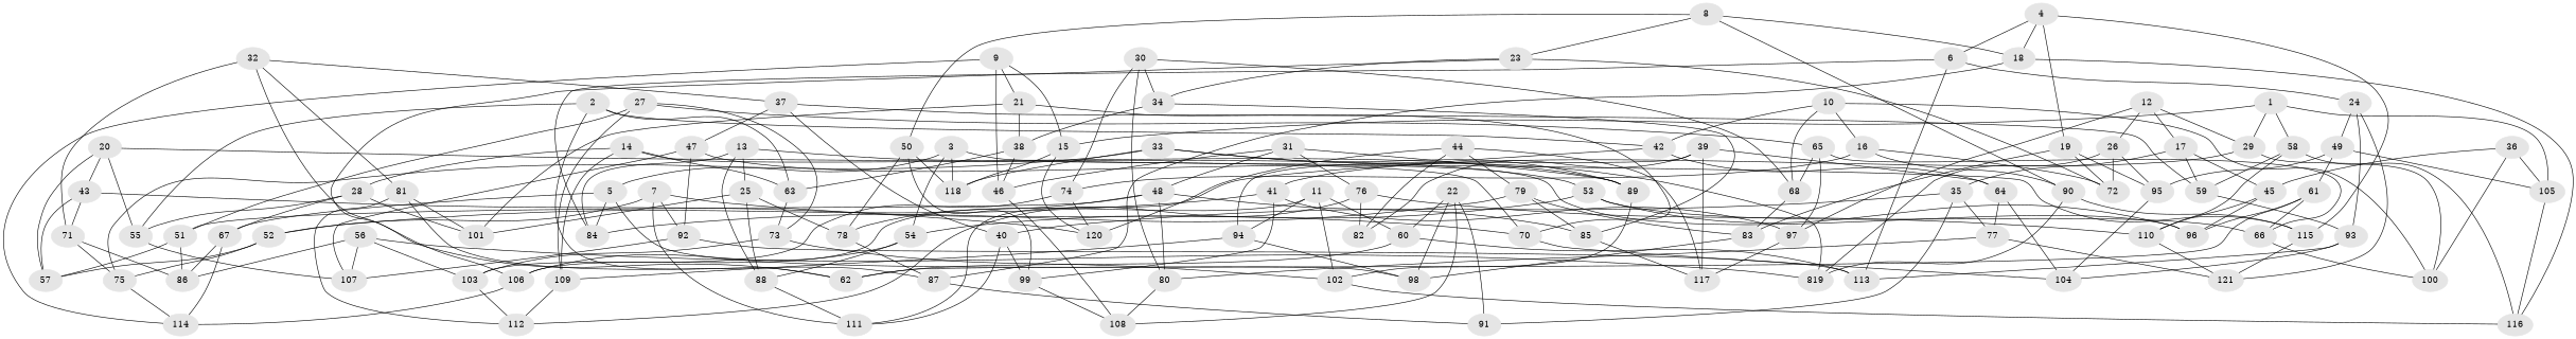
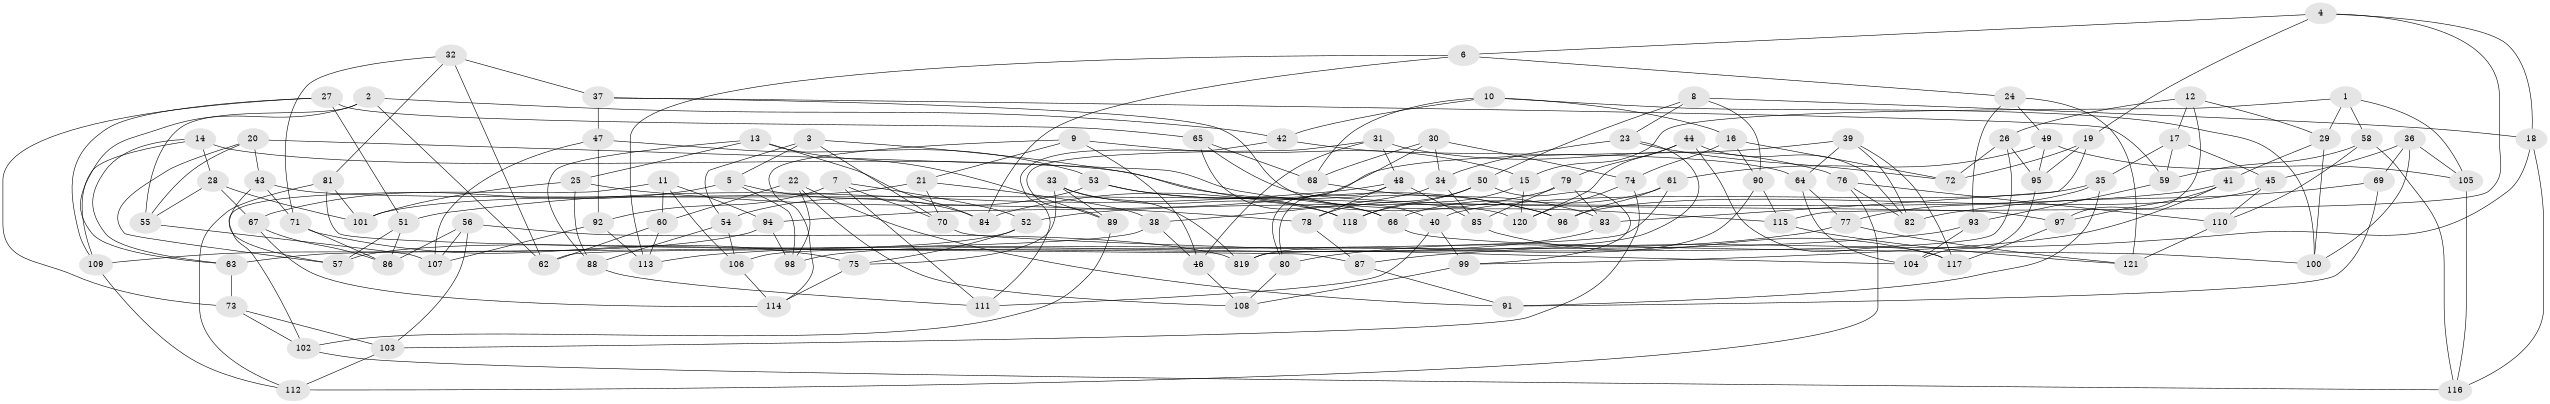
  graph {
    node [color=gray90 style=filled]
    1
    15
    29
    58
    105
    118
    120
    100
    41
    59
    116
    110
    2
    42
    55
    62
    63
    111
    64
    107
    73
    3
    5
    54
    70
    67
    84
    98
    106
    88
    104
    4
    6
    18
    19
    115
    24
    113
    87
    72
    83
    95
    121
    114
    86
    49
    93
    7
    52
    92
    57
    75
    8
    23
    50
    90
    34
    78
    99
    n60 [label=819]
    9
    21
    46
    38
    101
    108
    10
    16
    68
    74
    11
    60
    94
    102
    109
    12
    17
    26
    97
    35
    45
    117
    13
    25
    89
    14
    28
    96
    112
    103
    91
    40
    77
    20
    43
    71
    22
    85
    61
    27
    51
    65
    66
    30
    80
    31
    76
    48
+   69
    82
    32
    37
    81
    47
    33
    36
    53
    39
    44
    79
    56
    1 -- 15
    1 -- 29
    1 -- 58
    1 -- 105
    15 -- 118
    15 -- 120
    29 -- 100
    29 -- 41
    58 -- 59
    58 -- 116
    58 -- 110
    105 -- 116
    41 -- 52
    41 -- 99
    41 -- 97
    59 -- 93
    110 -- 121
    2 -- 42
    2 -- 55
    2 -- 62
    2 -- 63
    42 -- 111
    42 -- 64
    55 -- 107
    63 -- 73
    64 -- 104
    64 -- 77
    73 -- 102
    73 -- 103
    3 -- 118
    3 -- 5
    3 -- 54
    3 -- 70
    5 -- 67
    5 -- 84
    5 -- 98
    54 -- 106
    54 -- 88
    70 -- 104
    67 -- 114
    67 -- 86
    106 -- 114
    88 -- 111
    4 -- 6
    4 -- 18
    4 -- 19
    4 -- 115
    6 -- 84
    6 -- 24
    6 -- 113
    18 -- 116
    18 -- 87
    19 -- 72
    19 -- 83
    19 -- 95
    115 -- 121
    24 -- 121
    24 -- 49
    24 -- 93
    87 -- 91
    83 -- 98
    95 -- 104
    49 -- 105
    49 -- 95
    49 -- 61
    93 -- 104
    93 -- 113
    7 -- 111
    7 -- 70
    7 -- 52
    7 -- 92
    52 -- 57
    52 -- 75
    92 -- 107
    92 -- 113
    75 -- 114
    8 -- 18
    8 -- 23
    8 -- 50
    8 -- 90
    23 -- 106
    23 -- 72
    23 -- 34
    50 -- 118
    50 -- 78
    50 -- 99
    90 -- 115
    90 -- n60
    34 -- 38
    34 -- 85
    78 -- 87
    99 -- 108
    9 -- 15
    9 -- 114
    9 -- 21
    9 -- 46
    21 -- 70
    21 -- 38
    21 -- 101
    46 -- 108
    38 -- 63
    38 -- 46
    10 -- 100
    10 -- 42
    10 -- 16
    10 -- 68
    16 -- 72
    16 -- 90
    16 -- 74
    68 -- 83
    74 -- 120
    74 -- 103
    11 -- 106
    11 -- 60
    11 -- 94
    11 -- 102
    60 -- 62
    60 -- 113
    94 -- 98
    94 -- 109
    102 -- 116
    109 -- 112
    12 -- 29
    12 -- 17
    12 -- 26
    12 -- 97
    17 -- 59
    17 -- 35
    17 -- 45
    26 -- 72
    26 -- 95
    26 -- n60
    97 -- 117
    35 -- 91
    35 -- 40
    35 -- 77
    45 -- 110
    45 -- 96
    13 -- 84
    13 -- 88
    13 -- 25
    13 -- 89
    25 -- 88
    25 -- 78
    25 -- 101
    89 -- 102
    14 -- 63
    14 -- 109
    14 -- 28
    14 -- 96
    28 -- 55
    28 -- 67
    28 -- 101
    103 -- 112
    40 -- 111
    40 -- 99
    77 -- 121
    77 -- 80
    20 -- 55
    20 -- 115
    20 -- 57
    20 -- 43
    43 -- 120
    43 -- 57
    43 -- 71
    71 -- 86
    71 -- 75
    22 -- 98
    22 -- 108
    22 -- 60
    22 -- 91
    85 -- 117
    61 -- 62
    61 -- 96
    61 -- 66
    27 -- 73
    27 -- 109
    27 -- 51
    27 -- 65
    51 -- 86
    51 -- 57
    65 -- 68
    65 -- 97
    65 -- 66
    66 -- 100
    30 -- 34
    30 -- 68
    30 -- 74
    30 -- 80
    80 -- 108
    31 -- 46
    31 -- 89
    31 -- 76
    31 -- 48
    76 -- 110
    76 -- 112
    76 -- 82
    48 -- 78
    48 -- 85
    48 -- 51
    48 -- 80
+   69 -- 91
+   69 -- 82
    32 -- 62
    32 -- 71
    32 -- 37
    32 -- 81
    37 -- 59
    37 -- 40
    37 -- 47
    81 -- 87
    81 -- 101
    81 -- 112
    47 -- 107
    47 -- 92
    47 -- 53
    33 -- 118
    33 -- 75
    33 -- n60
    33 -- 89
    36 -- 105
    36 -- 100
    36 -- 45
+   36 -- 69
    53 -- 54
    53 -- 96
    53 -- 66
    39 -- 64
    39 -- 94
    39 -- 117
    39 -- 82
    44 -- 120
    44 -- 117
    44 -- 82
    44 -- 79
    79 -- 84
    79 -- 83
    79 -- 85
    56 -- 107
    56 -- 86
    56 -- n60
    56 -- 103
  }
